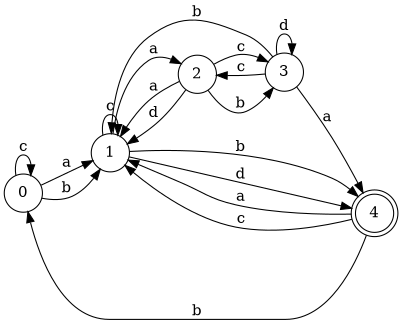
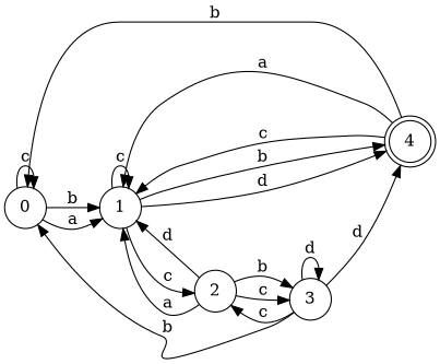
  digraph {
    fontname="DejaVu Serif"
    rankdir=LR
    node [color=black fillcolor=white fontname="DejaVu Serif" shape=circle style=filled]
    edge [fontname="DejaVu Serif"]
    n1 [label=0]
    n2 [label=1]
    n3 [label=2]
    n4 [label=4 shape=doublecircle style="rounded,filled"]
    n5 [label=3]
    n1 -> n1 [label=c]
    n1 -> n2 [label=a]
    n1 -> n2 [label=b]
    n2 -> n2 [label=c]
-   n2 -> n3 [label=a]
+   n2 -> n3 [label=c]
    n2 -> n4 [label=b]
    n2 -> n4 [label=d]
    n3 -> n2 [label=a]
    n3 -> n2 [label=d]
    n3 -> n5 [label=b]
    n3 -> n5 [label=c]
    n4 -> n1 [label=b]
    n4 -> n2 [label=a]
    n4 -> n2 [label=c]
-   n5 -> n2 [label=b]
+   n5 -> n1 [label=b]
    n5 -> n3 [label=c]
-   n5 -> n4 [label=a]
+   n5 -> n4 [label=d]
    n5 -> n5 [label=d]
  }
